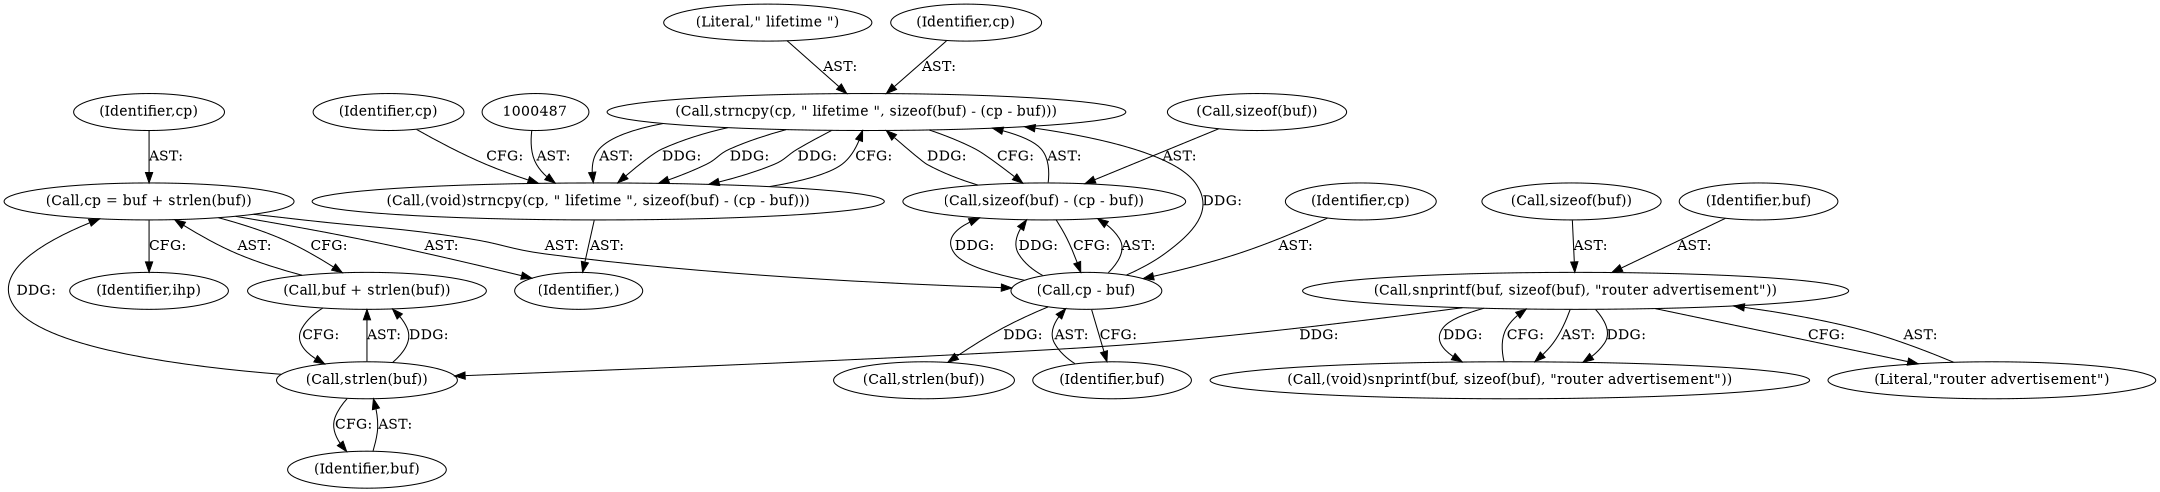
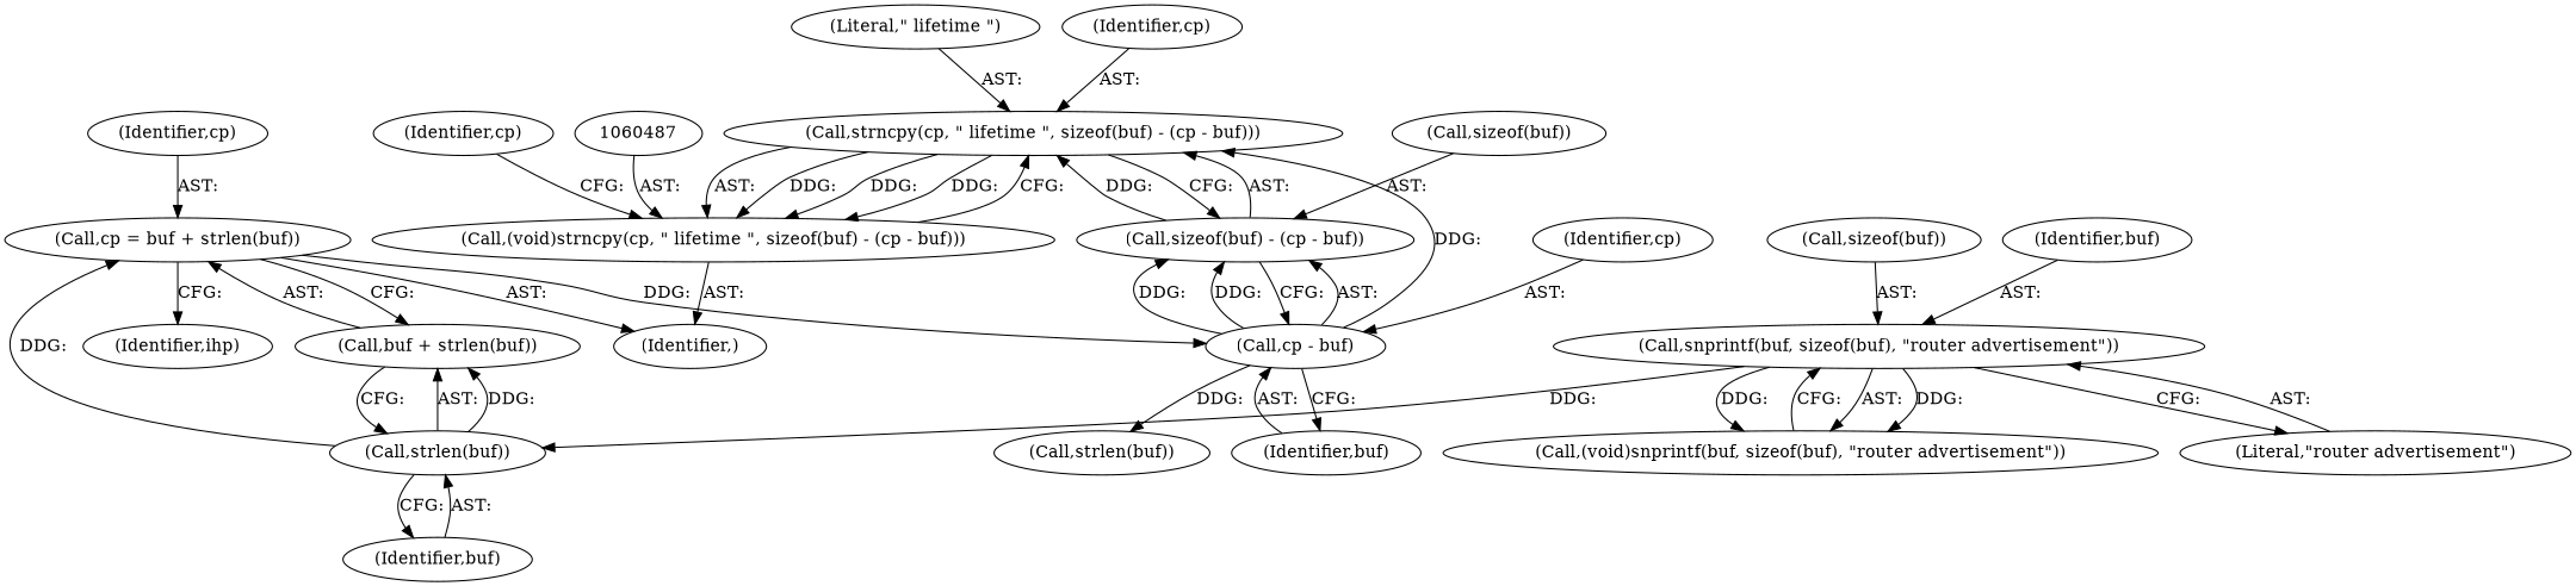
  digraph {
    n1 [label="(Call,strncpy(cp, \" lifetime \", sizeof(buf) - (cp - buf)))"]
    n2 [label="(Call,sizeof(buf) - (cp - buf))"]
    n3 [label="(Call,(void)strncpy(cp, \" lifetime \", sizeof(buf) - (cp - buf)))"]
    n4 [label="(Call,cp - buf)"]
    n5 [label="(Identifier,)"]
    n6 [label="(Identifier,buf)"]
    n7 [label="(Call,strlen(buf))"]
    n8 [label="(Call,cp = buf + strlen(buf))"]
    n9 [label="(Call,buf + strlen(buf))"]
    n10 [label="(Identifier,ihp)"]
    n11 [label="(Call,strlen(buf))"]
    n12 [label="(Identifier,buf)"]
    n13 [label="(Call,snprintf(buf, sizeof(buf), \"router advertisement\"))"]
    n14 [label="(Call,(void)snprintf(buf, sizeof(buf), \"router advertisement\"))"]
    n15 [label="(Literal,\"router advertisement\")"]
    n16 [label="(Identifier,buf)"]
    n17 [label="(Literal,\" lifetime \")"]
    n18 [label="(Call,sizeof(buf))"]
    n19 [label="(Call,sizeof(buf))"]
    n20 [label="(Identifier,cp)"]
    n21 [label="(Identifier,cp)"]
    n22 [label="(Identifier,cp)"]
    n23 [label="(Identifier,cp)"]
-   1000487
+   1000487 [label=1060487]
    n1 -> n2 [label="CFG: "]
    n1 -> n3 [label="AST: "]
    n1 -> n3 [label="DDG: "]
    n1 -> n3 [label="DDG: "]
    n1 -> n3 [label="DDG: "]
    n2 -> n1 [label="AST: "]
    n2 -> n1 [label="DDG: "]
    n2 -> n4 [label="CFG: "]
    n3 -> n1 [label="CFG: "]
    n3 -> n5 [label="AST: "]
    n4 -> n1 [label="DDG: "]
    n4 -> n2 [label="AST: "]
    n4 -> n2 [label="DDG: "]
    n4 -> n2 [label="DDG: "]
    n4 -> n6 [label="CFG: "]
    n4 -> n7 [label="DDG: "]
    n6 -> n4 [label="AST: "]
-   n8 -> n4 [label="AST: "]
+   n8 -> n4 [label="DDG: "]
    n8 -> n5 [label="AST: "]
    n8 -> n9 [label="CFG: "]
    n8 -> n10 [label="CFG: "]
    n9 -> n8 [label="AST: "]
    n9 -> n11 [label="CFG: "]
    n11 -> n8 [label="DDG: "]
    n11 -> n9 [label="AST: "]
    n11 -> n9 [label="DDG: "]
    n11 -> n12 [label="CFG: "]
    n12 -> n11 [label="AST: "]
    n13 -> n11 [label="DDG: "]
    n13 -> n14 [label="AST: "]
    n13 -> n14 [label="DDG: "]
    n13 -> n14 [label="DDG: "]
    n13 -> n15 [label="CFG: "]
    n14 -> n13 [label="CFG: "]
    n15 -> n13 [label="AST: "]
    n16 -> n13 [label="AST: "]
    n17 -> n1 [label="AST: "]
    n18 -> n13 [label="AST: "]
    n19 -> n2 [label="AST: "]
    n20 -> n3 [label="CFG: "]
    n21 -> n8 [label="AST: "]
    n22 -> n4 [label="AST: "]
    n23 -> n1 [label="AST: "]
    1000487 -> n3 [label="AST: "]
  }
